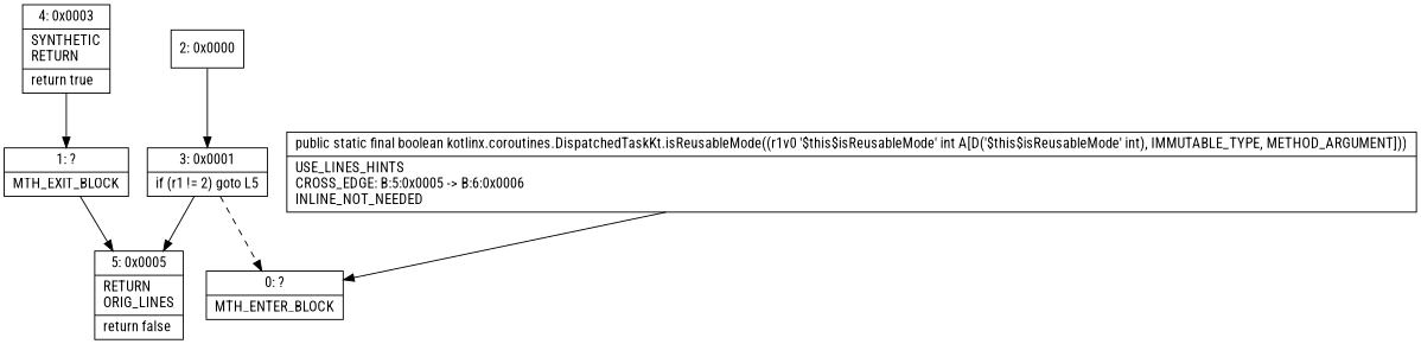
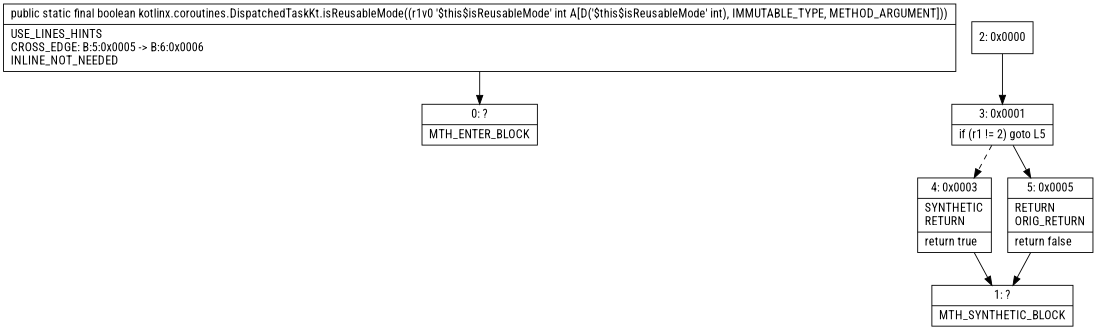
  digraph {
    fontname="Roboto Condensed"
    node [fontname="Roboto Condensed" shape=record]
    edge [fontname="Roboto Condensed"]
    n1 [label="{0\:\ ?|MTH_ENTER_BLOCK\l}"]
    n2 [label="{2\:\ 0x0000}"]
    n3 [label="{3\:\ 0x0001|if (r1 != 2) goto L5\l}"]
    n4 [label="{4\:\ 0x0003|SYNTHETIC\lRETURN\l|return true\l}"]
-   n5 [label="{5\:\ 0x0005|RETURN\lORIG_LINES\l|return false\l}"]
-   n6 [label="{1\:\ ?|MTH_EXIT_BLOCK\l}"]
+   n5 [label="{5\:\ 0x0005|RETURN\lORIG_RETURN\l|return false\l}"]
+   n6 [label="{1\:\ ?|MTH_SYNTHETIC_BLOCK\l}"]
    n7 [label="{public static final boolean kotlinx.coroutines.DispatchedTaskKt.isReusableMode((r1v0 '$this$isReusableMode' int A[D('$this$isReusableMode' int), IMMUTABLE_TYPE, METHOD_ARGUMENT]))  | USE_LINES_HINTS\lCROSS_EDGE: B:5:0x0005 \-\> B:6:0x0006\lINLINE_NOT_NEEDED\l}"]
    n2 -> n3
-   n3 -> n1 [style=dashed]
+   n3 -> n4 [style=dashed]
    n3 -> n5
    n4 -> n6
-   n6 -> n5
+   n5 -> n6
    n7 -> n1
  }
